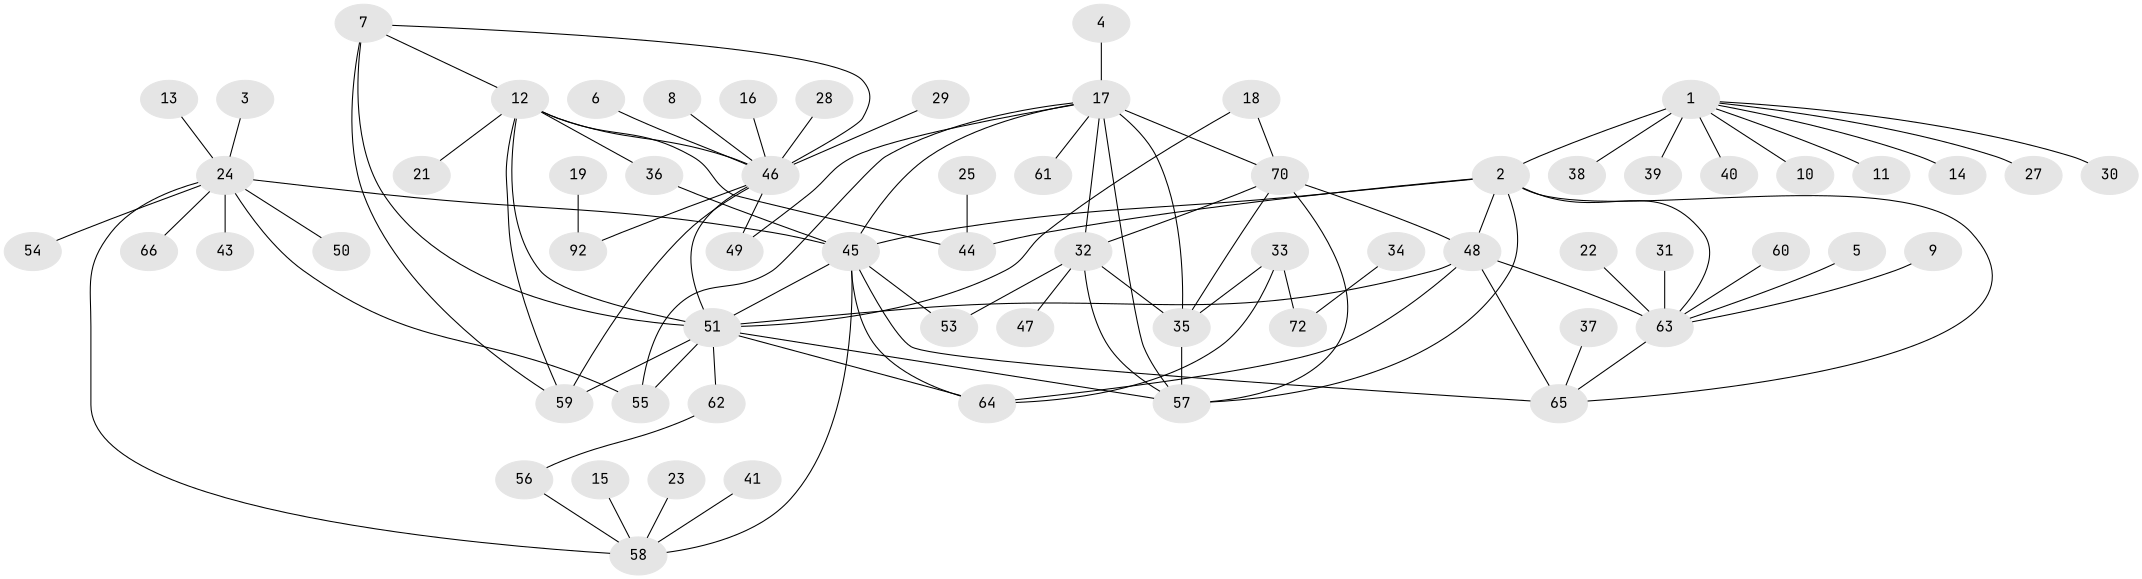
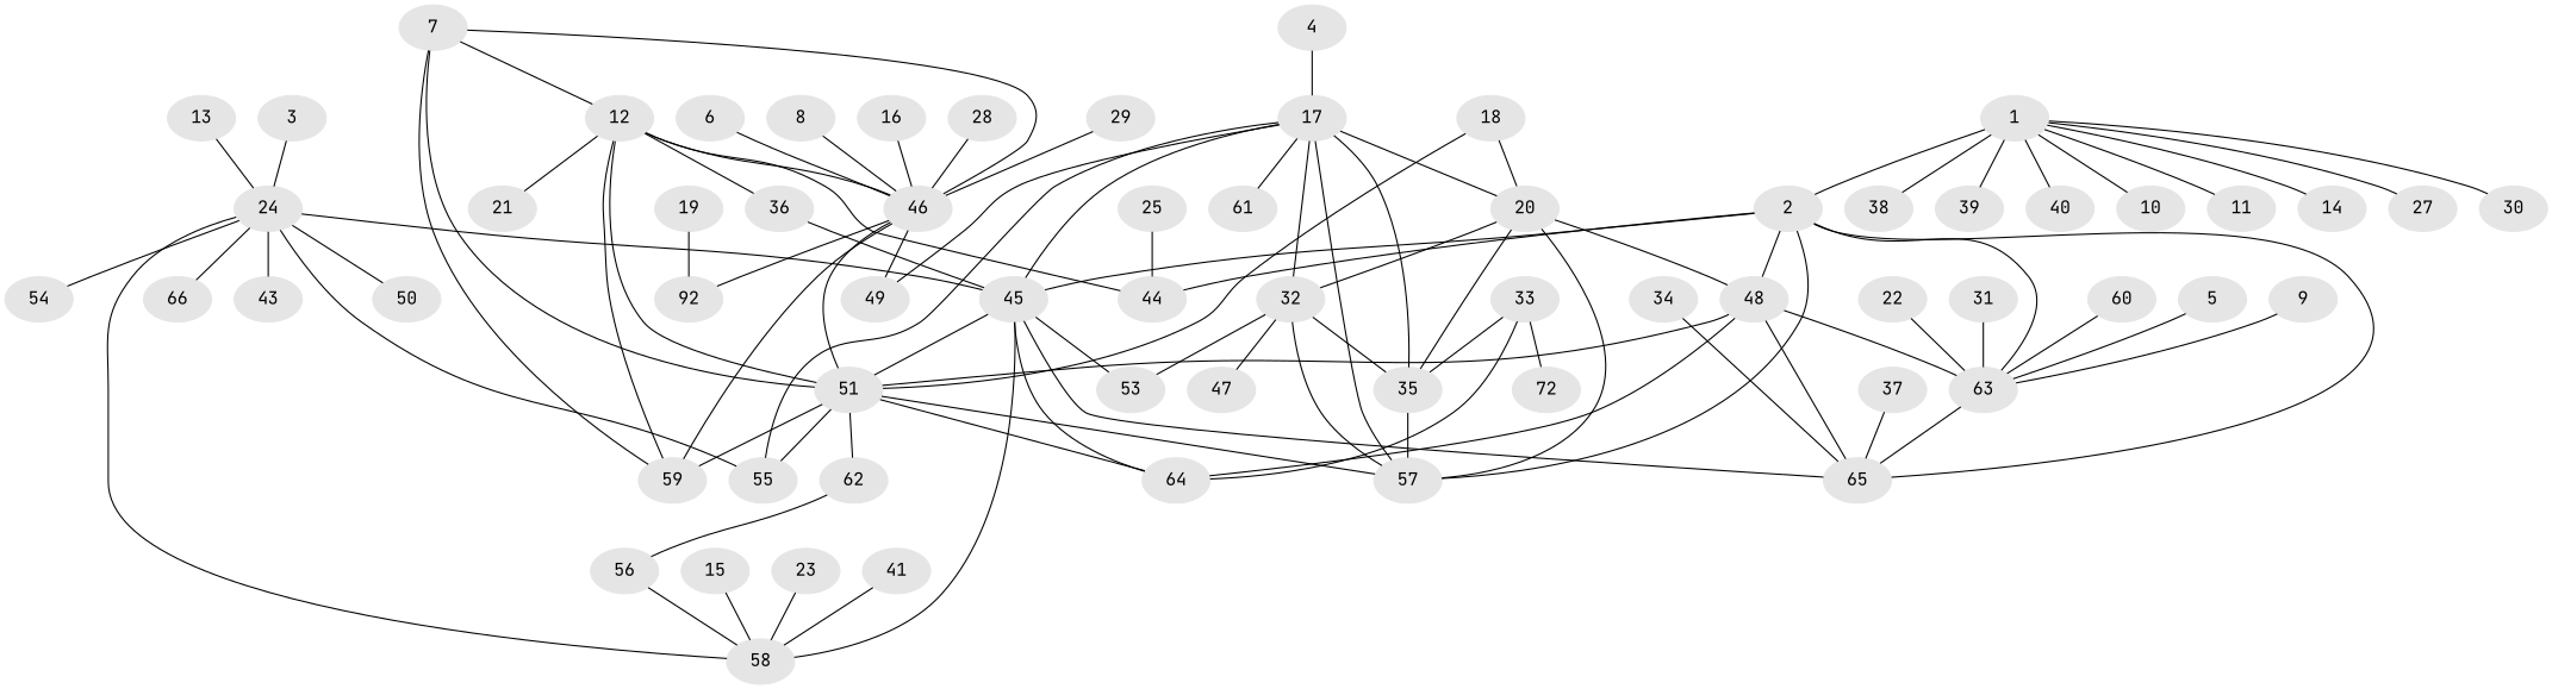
  graph {
    fontname="JetBrains Mono"
    node [color=gray90 fontname="JetBrains Mono" style=filled]
    edge [fontname="JetBrains Mono" weight=1.0]
    1
    2
    10
    11
    14
    27
    30
    38
    39
    40
    44
    45
    48
    57
    63
    65
    51
    58
    53
    64
    3
    24
    55
    43
    50
    54
    66
    4
    17
-   20 [label=70]
+   20
    32
    35
    49
    61
    5
    6
    46
    59
    n39 [label=92]
    7
    12
    21
    36
    62
    8
    9
    13
    15
    16
    47
    18
    19
    22
    23
    25
    28
    29
    31
    33
    n60 [label=72]
    34
    37
    41
    56
    60
    1 -- 2 [weight=4.0]
    1 -- 10
    1 -- 11
    1 -- 14
    1 -- 27
    1 -- 30
    1 -- 38
    1 -- 39
    1 -- 40
    2 -- 44
    2 -- 45
    2 -- 48 [weight=2.0]
    2 -- 57
    2 -- 63 [weight=2.0]
    2 -- 65
    45 -- 65
    45 -- 51
    45 -- 58 [weight=4.0]
    45 -- 53
    45 -- 64
    48 -- 63 [weight=4.0]
    48 -- 65 [weight=2.0]
    48 -- 51
    48 -- 64
    63 -- 65 [weight=2.0]
    51 -- 57
    51 -- 64
    51 -- 55
    51 -- 59 [weight=2.0]
    51 -- 62
    3 -- 24
    24 -- 45 [weight=4.0]
    24 -- 58 [weight=4.0]
    24 -- 55
    24 -- 43
    24 -- 50
    24 -- 54
    24 -- 66
    4 -- 17
    17 -- 45
    17 -- 57
    17 -- 55
    17 -- 20 [weight=2.0]
    17 -- 32
    17 -- 35
    17 -- 49
    17 -- 61
    20 -- 48
    20 -- 57 [weight=2.0]
    20 -- 32 [weight=2.0]
    20 -- 35 [weight=2.0]
    32 -- 57
    32 -- 53
    32 -- 35
    32 -- 47
    35 -- 57
    5 -- 63
    6 -- 46
    46 -- 51 [weight=2.0]
    46 -- 49
    46 -- 59
    46 -- n39
    7 -- 51 [weight=2.0]
    7 -- 46
    7 -- 59
    7 -- 12
    12 -- 44
    12 -- 51 [weight=2.0]
    12 -- 46
    12 -- 59
    12 -- 21
    12 -- 36
    36 -- 45
    62 -- 56
    8 -- 46
    9 -- 63
    13 -- 24
    15 -- 58
    16 -- 46
    18 -- 51
    18 -- 20
    19 -- n39
    22 -- 63
    23 -- 58
    25 -- 44
    28 -- 46
    29 -- 46
    31 -- 63
    33 -- 64
    33 -- 35
    33 -- n60
-   34 -- n60
+   34 -- 65
    37 -- 65
    41 -- 58
    56 -- 58
    60 -- 63
  }
